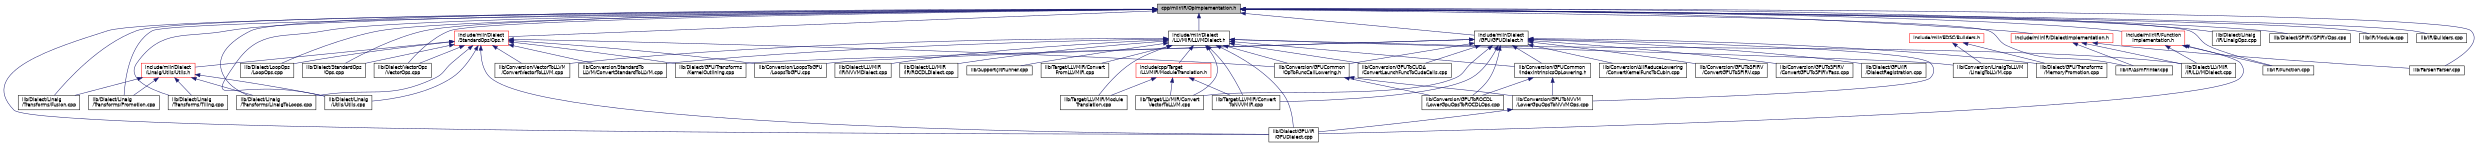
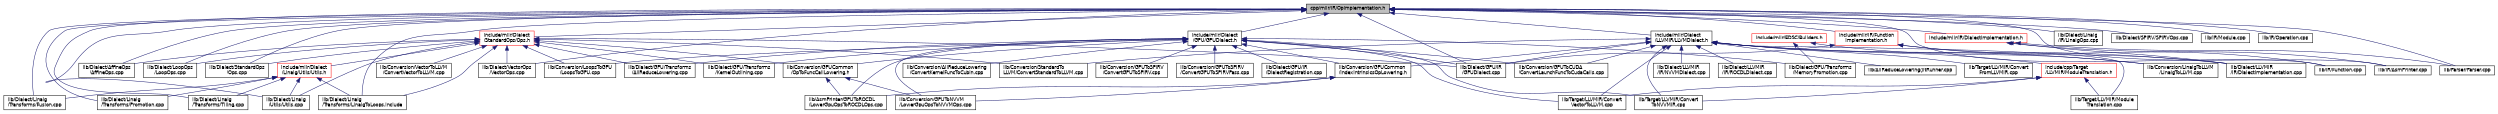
  digraph {
    node [color=black fontname=Helvetica fontsize=10 shape=record]
    edge [color=midnightblue dir=back fontname=Helvetica fontsize=10 labelfontname=Helvetica labelfontsize=10 style=solid]
    n1 [fillcolor=grey75 fontcolor=black height=0.2 label="cpp/mlir/IR/OpImplementation.h" style=filled width=0.4]
    n2 [height=0.2 label="include/mlir/Dialect\l/GPU/GPUDialect.h" width=0.4]
    n3 [height=0.2 label="lib/Dialect/GPU/IR\l/GPUDialect.cpp" width=0.4]
    n4 [height=0.2 label="include/mlir/Dialect\l/LLVMIR/LLVMDialect.h" width=0.4]
    n5 [color=red height=0.2 label="include/mlir/Dialect\l/StandardOps/Ops.h" width=0.4]
    n6 [height=0.2 label="lib/Dialect/Linalg\l/Transforms/Fusion.cpp" width=0.4]
-   n7 [height=0.2 label="lib/Dialect/Linalg\l/Transforms/LinalgToLoops.cpp" width=0.4]
+   n7 [height=0.2 label="lib/Dialect/Linalg\l/Transforms/LinalgToLoops.include" width=0.4]
    n8 [height=0.2 label="lib/Dialect/Linalg\l/Transforms/Promotion.cpp" width=0.4]
    n9 [height=0.2 label="lib/Dialect/Linalg\l/Transforms/Tiling.cpp" width=0.4]
    n10 [height=0.2 label="lib/Dialect/Linalg\l/Utils/Utils.cpp" width=0.4]
+   n11 [height=0.2 label="lib/Dialect/AffineOps\l/AffineOps.cpp" width=0.4]
    n12 [height=0.2 label="lib/Dialect/LoopOps\l/LoopOps.cpp" width=0.4]
    n13 [height=0.2 label="lib/Dialect/StandardOps\l/Ops.cpp" width=0.4]
    n14 [height=0.2 label="lib/Dialect/VectorOps\l/VectorOps.cpp" width=0.4]
    n15 [color=red height=0.2 label="include/mlir/IR/DialectImplementation.h" width=0.4]
    n16 [height=0.2 label="lib/IR/AsmPrinter.cpp" width=0.4]
    n17 [height=0.2 label="lib/Parser/Parser.cpp" width=0.4]
    n18 [color=red height=0.2 label="include/mlir/IR/Function\lImplementation.h" width=0.4]
    n19 [height=0.2 label="lib/IR/Function.cpp" width=0.4]
    n20 [height=0.2 label="lib/Dialect/Linalg\l/IR/LinalgOps.cpp" width=0.4]
    n21 [height=0.2 label="lib/Dialect/SPIRV/SPIRVOps.cpp" width=0.4]
    n22 [height=0.2 label="lib/IR/Module.cpp" width=0.4]
-   n23 [height=0.2 label="lib/IR/Builders.cpp" width=0.4]
+   n23 [height=0.2 label="lib/IR/Operation.cpp" width=0.4]
    n24 [height=0.2 label="lib/Conversion/GPUCommon\l/IndexIntrinsicsOpLowering.h" width=0.4]
    n25 [height=0.2 label="lib/Conversion/GPUToNVVM\l/LowerGpuOpsToNVVMOps.cpp" width=0.4]
-   n26 [height=0.2 label="lib/Conversion/GPUToROCDL\l/LowerGpuOpsToROCDLOps.cpp" width=0.4]
+   n26 [height=0.2 label="lib/AsmPrinter/GPUToROCDL\l/LowerGpuOpsToROCDLOps.cpp" width=0.4]
    n27 [height=0.2 label="lib/Conversion/GPUCommon\l/OpToFuncCallLowering.h" width=0.4]
    n28 [height=0.2 label="lib/Conversion/AllReduceLowering\l/ConvertKernelFuncToCubin.cpp" width=0.4]
    n29 [height=0.2 label="lib/Conversion/GPUToCUDA\l/ConvertLaunchFuncToCudaCalls.cpp" width=0.4]
    n30 [height=0.2 label="lib/Conversion/GPUToSPIRV\l/ConvertGPUToSPIRV.cpp" width=0.4]
    n31 [height=0.2 label="lib/Conversion/GPUToSPIRV\l/ConvertGPUToSPIRVPass.cpp" width=0.4]
    n32 [height=0.2 label="lib/Conversion/LoopsToGPU\l/LoopsToGPU.cpp" width=0.4]
    n33 [height=0.2 label="lib/Dialect/GPU/IR\l/DialectRegistration.cpp" width=0.4]
+   n34 [height=0.2 label="lib/Dialect/GPU/Transforms\l/AllReduceLowering.cpp" width=0.4]
    n35 [height=0.2 label="lib/Dialect/GPU/Transforms\l/KernelOutlining.cpp" width=0.4]
    n36 [height=0.2 label="lib/Dialect/GPU/Transforms\l/MemoryPromotion.cpp" width=0.4]
    n37 [height=0.2 label="lib/Target/LLVMIR/Convert\lToNVVMIR.cpp" width=0.4]
    n38 [height=0.2 label="lib/Target/LLVMIR/Convert\lVectorToLLVM.cpp" width=0.4]
    n39 [color=red height=0.2 label="include/cpp/Target\l/LLVMIR/ModuleTranslation.h" width=0.4]
    n40 [height=0.2 label="lib/Target/LLVMIR/Module\lTranslation.cpp" width=0.4]
    n41 [height=0.2 label="lib/Conversion/LinalgToLLVM\l/LinalgToLLVM.cpp" width=0.4]
    n42 [height=0.2 label="lib/Conversion/StandardTo\lLLVM/ConvertStandardToLLVM.cpp" width=0.4]
    n43 [height=0.2 label="lib/Conversion/VectorToLLVM\l/ConvertVectorToLLVM.cpp" width=0.4]
-   n44 [height=0.2 label="lib/Dialect/LLVMIR\l/IR/LLVMDialect.cpp" width=0.4]
+   n44 [height=0.2 label="lib/Dialect/LLVMIR\l/IR/DialectImplementation.cpp" width=0.4]
    n45 [height=0.2 label="lib/Dialect/LLVMIR\l/IR/NVVMDialect.cpp" width=0.4]
    n46 [height=0.2 label="lib/Dialect/LLVMIR\l/IR/ROCDLDialect.cpp" width=0.4]
-   n47 [height=0.2 label="lib/Support/JitRunner.cpp" width=0.4]
+   n47 [height=0.2 label="lib/AllReduceLowering/JitRunner.cpp" width=0.4]
    n48 [height=0.2 label="lib/Target/LLVMIR/Convert\lFromLLVMIR.cpp" width=0.4]
    n49 [color=red height=0.2 label="include/mlir/Dialect\l/Linalg/Utils/Utils.h" width=0.4]
    n50 [color=red height=0.2 label="include/mlir/EDSC/Builders.h" width=0.4]
    n1 -> n2
    n1 -> n3
    n1 -> n4
    n1 -> n5
    n1 -> n6
    n1 -> n7
    n1 -> n8
    n1 -> n9
    n1 -> n10
+   n1 -> n11
    n1 -> n12
    n1 -> n13
    n1 -> n14
    n1 -> n15
    n1 -> n16
    n1 -> n17
    n1 -> n18
    n1 -> n19
    n1 -> n20
    n1 -> n21
    n1 -> n22
    n1 -> n23
-   n25 -> n3
+   n2 -> n3
    n2 -> n24
    n2 -> n25
    n2 -> n26
    n2 -> n27
    n2 -> n28
    n2 -> n29
    n2 -> n30
    n2 -> n31
    n2 -> n32
    n2 -> n33
+   n2 -> n34
    n2 -> n35
    n2 -> n36
    n2 -> n37
    n2 -> n38
    n4 -> n3
    n4 -> n24
-   n4 -> n27
    n4 -> n29
    n4 -> n37
    n4 -> n38
    n4 -> n39
    n4 -> n40
    n4 -> n41
    n4 -> n42
-   n4 -> n43
    n4 -> n44
    n4 -> n45
    n4 -> n46
    n4 -> n47
    n4 -> n48
    n5 -> n3
    n5 -> n7
    n5 -> n10
+   n5 -> n11
    n5 -> n12
    n5 -> n13
    n5 -> n14
    n5 -> n27
    n5 -> n32
+   n5 -> n34
    n5 -> n35
    n5 -> n42
    n5 -> n43
    n5 -> n49
    n15 -> n16
    n15 -> n17
    n15 -> n44
    n18 -> n3
    n18 -> n19
    n18 -> n44
    n24 -> n25
    n24 -> n26
    n27 -> n25
    n27 -> n26
    n39 -> n37
    n39 -> n38
    n39 -> n40
    n49 -> n6
    n49 -> n7
    n49 -> n8
    n49 -> n9
    n49 -> n10
    n50 -> n36
    n50 -> n41
  }
